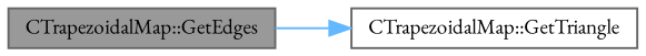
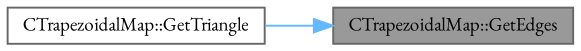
  digraph {
    rankdir=RL
    fontname="EB Garamond"
    node [fontname="EB Garamond" fontsize=10 shape=box style=filled]
    n1 [color=gray40 fillcolor=grey60 fontcolor=black height=0.2 label="CTrapezoidalMap::GetEdges" width=0.4]
    n2 [color=grey40 fillcolor=white height=0.2 label="CTrapezoidalMap::GetTriangle" width=0.4]
-   n2 -> n1 [color=steelblue1 dir=back fontname="EB Garamond" fontsize=10 labelfontname=Helvetica labelfontsize=10 style=solid]
+   n1 -> n2 [color=steelblue1 dir=back fontname="EB Garamond" fontsize=10 labelfontname=Helvetica labelfontsize=10 style=solid]
  }
